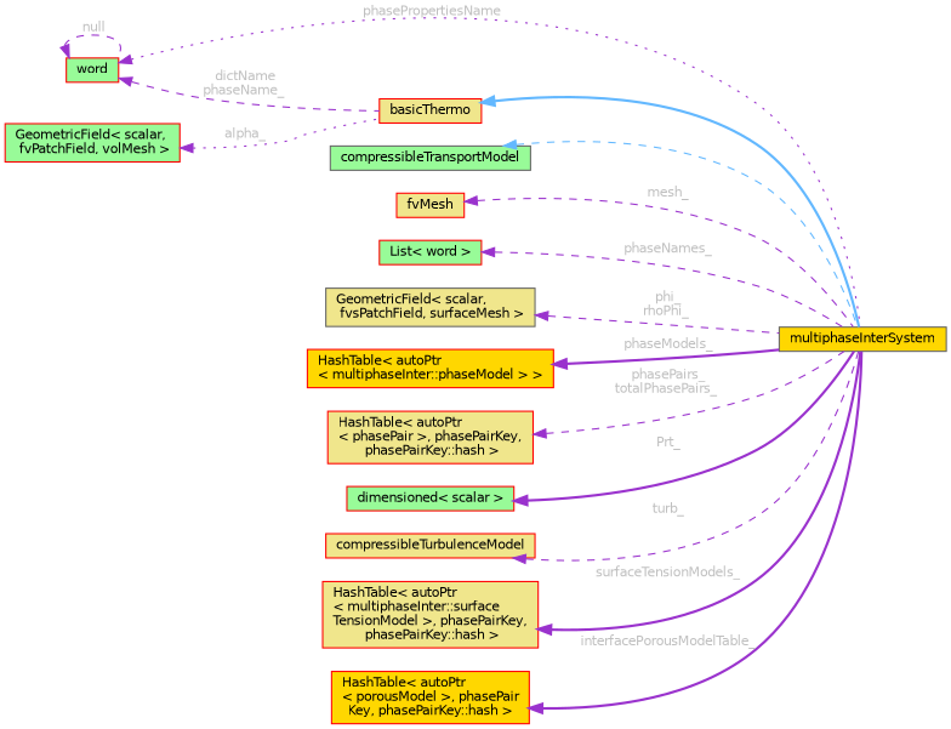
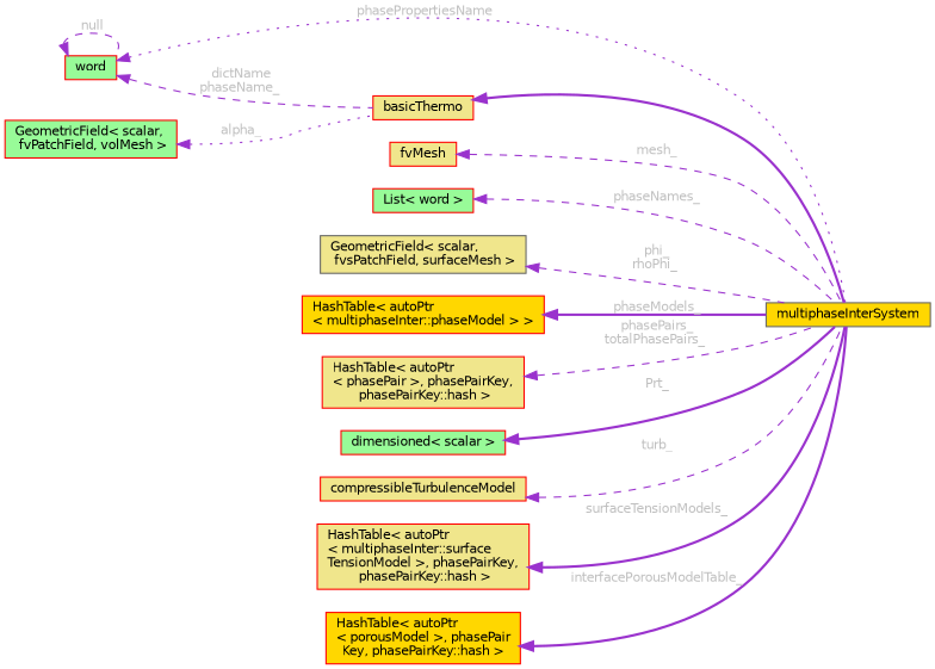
  digraph {
    rankdir=LR
    node [color=red fillcolor=khaki fontname=Helvetica fontsize=10 shape=box style=filled]
    edge [color=darkorchid3 dir=back fontname=Helvetica fontsize=10 labelfontname=Helvetica labelfontsize=10 style=dashed fontcolor=grey]
    n1 [color=gray40 fillcolor=gold fontcolor=black height=0.2 label=multiphaseInterSystem width=0.4]
    n2 [height=0.2 label=basicThermo width=0.4]
    n3 [fillcolor=palegreen height=0.2 label=word width=0.4]
    n4 [fillcolor=palegreen height=0.2 label="GeometricField\< scalar,\l fvPatchField, volMesh \>" width=0.4]
-   n5 [color=gray40 fillcolor=palegreen height=0.2 label=compressibleTransportModel width=0.4]
    n6 [height=0.2 label=fvMesh width=0.4]
    n7 [fillcolor=palegreen height=0.2 label="List\< word \>" width=0.4]
    n8 [color=gray40 height=0.2 label="GeometricField\< scalar,\l fvsPatchField, surfaceMesh \>" width=0.4]
    n9 [fillcolor=gold height=0.2 label="HashTable\< autoPtr\l\< multiphaseInter::phaseModel \> \>" width=0.4]
    n10 [height=0.2 label="HashTable\< autoPtr\l\< phasePair \>, phasePairKey,\l phasePairKey::hash \>" width=0.4]
    n11 [fillcolor=palegreen height=0.2 label="dimensioned\< scalar \>" width=0.4]
    n12 [height=0.2 label=compressibleTurbulenceModel width=0.4]
    n13 [height=0.2 label="HashTable\< autoPtr\l\< multiphaseInter::surface\lTensionModel \>, phasePairKey,\l phasePairKey::hash \>" width=0.4]
    n14 [fillcolor=gold height=0.2 label="HashTable\< autoPtr\l\< porousModel \>, phasePair\lKey, phasePairKey::hash \>" width=0.4]
-   n2 -> n1 [color=steelblue1 style=bold fontcolor=""]
+   n2 -> n1 [style=bold fontcolor=""]
    n3 -> n1 [label=" phasePropertiesName" style=dotted]
    n3 -> n2 [label=" dictName\nphaseName_"]
    n3 -> n3 [label=" null"]
    n4 -> n2 [label=" alpha_" style=dotted]
-   n5 -> n1 [color=steelblue1 fontcolor=""]
    n6 -> n1 [label=" mesh_"]
    n7 -> n1 [label=" phaseNames_"]
    n8 -> n1 [label=" phi_\nrhoPhi_"]
    n9 -> n1 [label=" phaseModels_" style=bold]
    n10 -> n1 [label=" phasePairs_\ntotalPhasePairs_"]
    n11 -> n1 [label=" Prt_" style=bold]
    n12 -> n1 [label=" turb_"]
    n13 -> n1 [label=" surfaceTensionModels_" style=bold]
    n14 -> n1 [label=" interfacePorousModelTable_" style=bold]
  }
